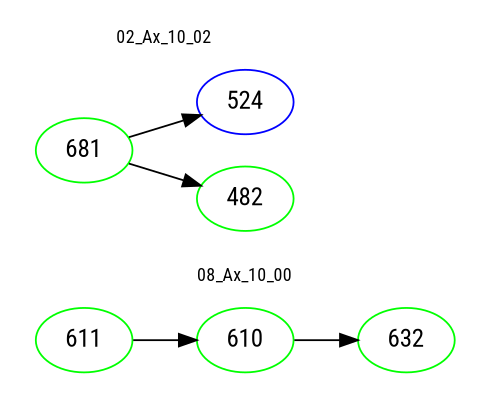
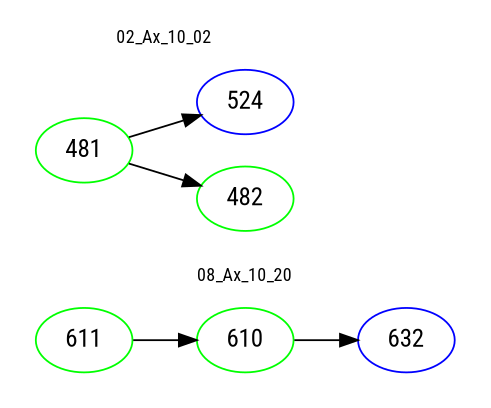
  digraph {
    fontname="Roboto Condensed"
    rankdir=LR
    node [color=green fontname="Roboto Condensed"]
    edge [color=black fontname="Roboto Condensed"]
    n1 [label=610]
    n2 [label=611]
-   n3 [label=632]
-   n4 [label=681]
+   n3 [color=blue label=632]
+   n4 [label=481]
    n5 [label=482]
    n6 [color=blue label=524]
    subgraph cluster_1 {
      color=white
      fontsize=10
-     label="08_Ax_10_00"
+     label="08_Ax_10_20"
      n1
      n2
      n3
    }
    subgraph cluster_2 {
      color=white
      fontsize=10
      label="02_Ax_10_02"
      n4
      n5
      n6
    }
    n1 -> n3
    n2 -> n1
    n4 -> n5
    n4 -> n6
  }
